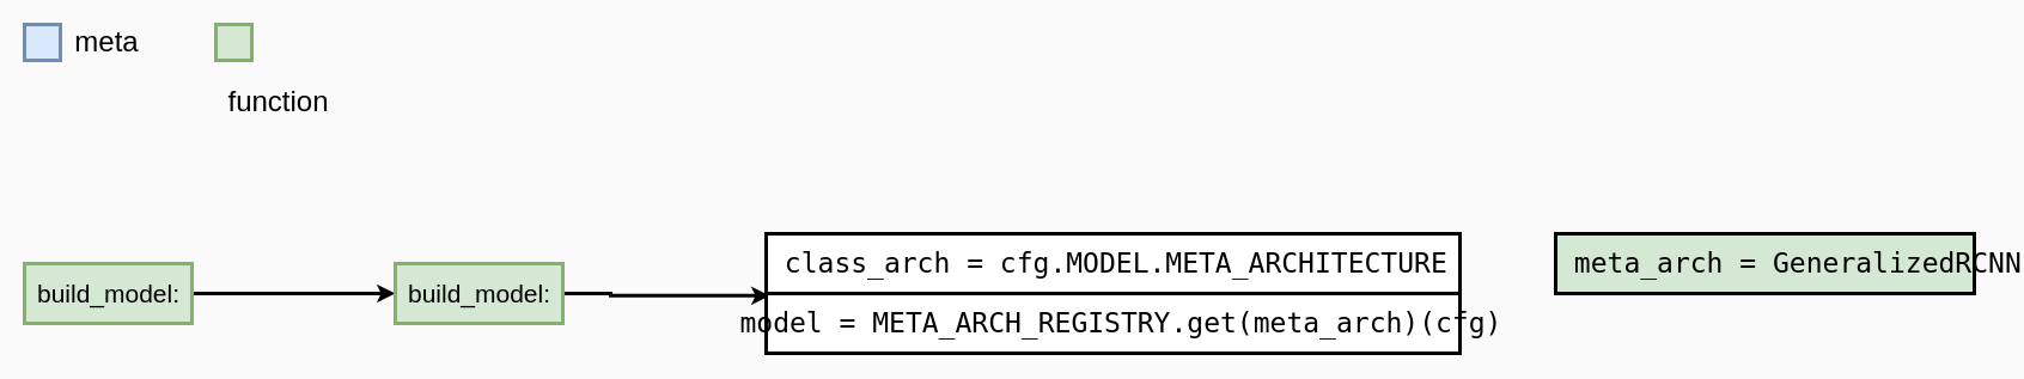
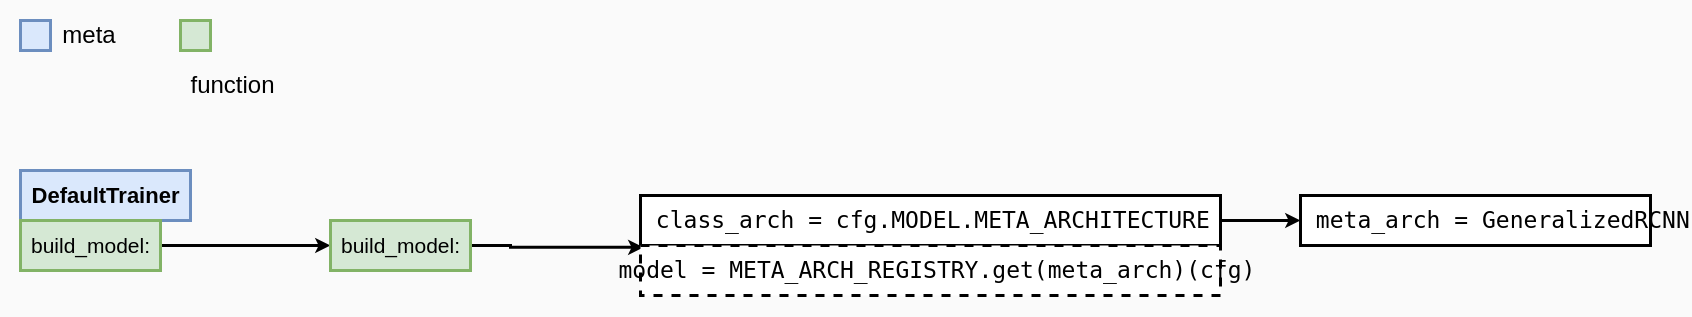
  <mxCell id="0" />
  <mxCell id="1" parent="0" />
+ <mxCell id="2" value="&lt;b style=&quot;font-size: 22px ; white-space: normal&quot;&gt;DefaultTrainer&lt;/b&gt;" style="html=1;strokeWidth=3;fillColor=#dae8fc;fontSize=24;strokeColor=#6c8ebf;" vertex="1" parent="1"><mxGeometry x="20" y="170" width="170" height="50" as="geometry" /></mxCell>
  <mxCell id="3" value="" style="edgeStyle=orthogonalEdgeStyle;rounded=0;orthogonalLoop=1;jettySize=auto;html=1;fontSize=24;strokeWidth=3;" edge="1" parent="1" source="4" target="6"><mxGeometry relative="1" as="geometry" /></mxCell>
  <mxCell id="4" value="&lt;font style=&quot;font-size: 21px&quot;&gt;build_model:&lt;br&gt;&lt;/font&gt;" style="html=1;strokeWidth=3;fillColor=#d5e8d4;fontSize=24;strokeColor=#82b366;" vertex="1" parent="1"><mxGeometry x="20" y="220" width="140" height="50" as="geometry" /></mxCell>
  <mxCell id="5" value="" style="edgeStyle=orthogonalEdgeStyle;rounded=0;orthogonalLoop=1;jettySize=auto;html=1;fontSize=24;entryX=0.005;entryY=0.036;entryDx=0;entryDy=0;entryPerimeter=0;strokeWidth=3;" edge="1" parent="1" source="6" target="14"><mxGeometry relative="1" as="geometry"><Array as="points"><mxPoint x="510" y="245" /><mxPoint x="510" y="247" /></Array></mxGeometry></mxCell>
  <mxCell id="6" value="&lt;font style=&quot;font-size: 21px&quot;&gt;build_model:&lt;br&gt;&lt;/font&gt;" style="html=1;strokeWidth=3;fillColor=#d5e8d4;fontSize=24;strokeColor=#82b366;" vertex="1" parent="1"><mxGeometry x="330" y="220" width="140" height="50" as="geometry" /></mxCell>
- <mxCell id="7" value="" style="edgeStyle=orthogonalEdgeStyle;rounded=0;orthogonalLoop=1;jettySize=auto;html=1;strokeWidth=3;fontSize=24;" edge="1" parent="1" source="8" target="14"><mxGeometry relative="1" as="geometry" /></mxCell>
+ <mxCell id="7" value="" style="edgeStyle=orthogonalEdgeStyle;rounded=0;orthogonalLoop=1;jettySize=auto;html=1;strokeWidth=3;fontSize=24;" edge="1" parent="1" source="8" target="9"><mxGeometry relative="1" as="geometry" /></mxCell>
  <mxCell id="8" value="&lt;pre style=&quot;line-height: 31px ; font-size: 23px&quot;&gt;&lt;font style=&quot;font-size: 23px&quot;&gt; class_arch&amp;nbsp;=&amp;nbsp;cfg.MODEL.META_ARCHITECTURE&lt;/font&gt;&lt;/pre&gt;" style="html=1;strokeWidth=3;fontSize=24;align=left;" vertex="1" parent="1"><mxGeometry x="640" y="195" width="580" height="50" as="geometry" /></mxCell>
- <mxCell id="9" value="&lt;pre style=&quot;line-height: 31px ; font-size: 23px&quot;&gt;&lt;font style=&quot;font-size: 23px&quot;&gt; meta_arch =&amp;nbsp;&lt;/font&gt;GeneralizedRCNN&lt;/pre&gt;" style="html=1;strokeWidth=3;fontSize=24;align=left;fillColor=#d5e8d4;" vertex="1" parent="1"><mxGeometry x="1300" y="195" width="350" height="50" as="geometry" /></mxCell>
+ <mxCell id="9" value="&lt;pre style=&quot;line-height: 31px ; font-size: 23px&quot;&gt;&lt;font style=&quot;font-size: 23px&quot;&gt; meta_arch =&amp;nbsp;&lt;/font&gt;GeneralizedRCNN&lt;/pre&gt;" style="html=1;strokeWidth=3;fontSize=24;align=left;" vertex="1" parent="1"><mxGeometry x="1300" y="195" width="350" height="50" as="geometry" /></mxCell>
  <mxCell id="10" value="" style="rounded=0;whiteSpace=wrap;html=1;strokeWidth=3;fillColor=#d5e8d4;fontSize=24;strokeColor=#82b366;" vertex="1" parent="1"><mxGeometry x="180" y="20" width="30" height="30" as="geometry" /></mxCell>
  <mxCell id="11" value="function" style="text;html=1;strokeColor=none;fillColor=none;align=center;verticalAlign=middle;whiteSpace=wrap;rounded=0;fontSize=24;" vertex="1" parent="1"><mxGeometry x="185" y="75" width="95" height="20" as="geometry" /></mxCell>
  <mxCell id="12" value="" style="html=1;strokeWidth=3;fillColor=#dae8fc;fontSize=24;strokeColor=#6c8ebf;" vertex="1" parent="1"><mxGeometry x="20" y="20" width="30" height="30" as="geometry" /></mxCell>
  <mxCell id="13" value="meta" style="text;html=1;strokeColor=none;fillColor=none;align=center;verticalAlign=middle;whiteSpace=wrap;rounded=0;fontSize=24;" vertex="1" parent="1"><mxGeometry x="59" y="25" width="60" height="20" as="geometry" /></mxCell>
- <mxCell id="14" value="&lt;span style=&quot;font-family: monospace ; font-size: 23px ; text-align: left ; white-space: pre&quot;&gt; model&amp;nbsp;=&amp;nbsp;META_ARCH_REGISTRY.get(meta_arch)(cfg)&lt;/span&gt;" style="rounded=0;whiteSpace=wrap;html=1;strokeWidth=3;fillColor=#ffffff;gradientColor=none;fontSize=24;" vertex="1" parent="1"><mxGeometry x="640" y="245" width="580" height="50" as="geometry" /></mxCell>
+ <mxCell id="14" value="&lt;span style=&quot;font-family: monospace ; font-size: 23px ; text-align: left ; white-space: pre&quot;&gt; model&amp;nbsp;=&amp;nbsp;META_ARCH_REGISTRY.get(meta_arch)(cfg)&lt;/span&gt;" style="rounded=0;whiteSpace=wrap;html=1;strokeWidth=3;fillColor=#ffffff;gradientColor=none;fontSize=24;dashed=1;" vertex="1" parent="1"><mxGeometry x="640" y="245" width="580" height="50" as="geometry" /></mxCell>
